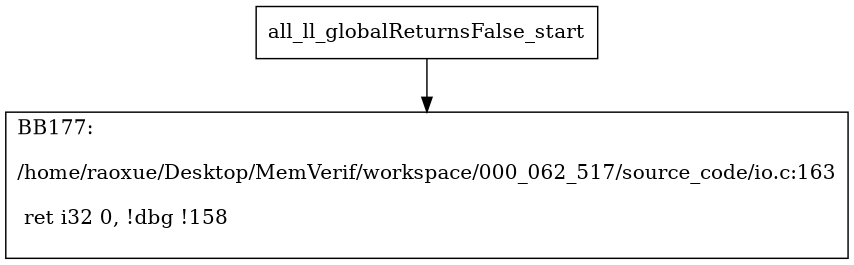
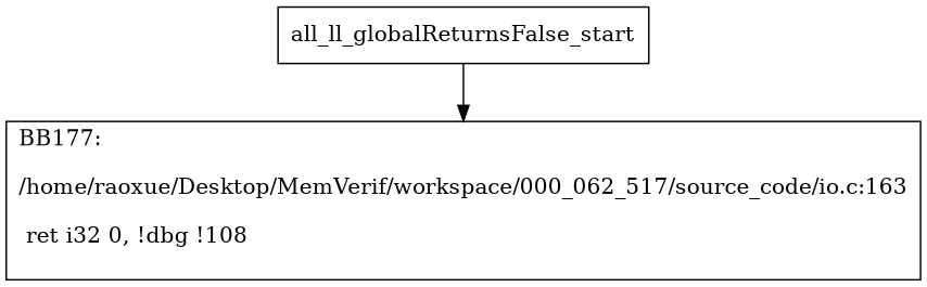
  digraph {
    node [shape=record]
    n1 [label="{all_ll_globalReturnsFalse_start}"]
-   n2 [label="{BB177:\l\l/home/raoxue/Desktop/MemVerif/workspace/000_062_517/source_code/io.c:163\l\n  ret i32 0, !dbg !158\l\n}"]
+   n2 [label="{BB177:\l\l/home/raoxue/Desktop/MemVerif/workspace/000_062_517/source_code/io.c:163\l\n  ret i32 0, !dbg !108\l\n}"]
    n1 -> n2
  }
